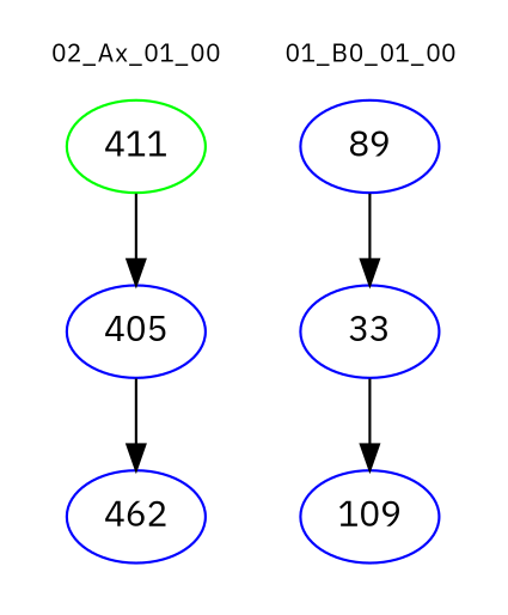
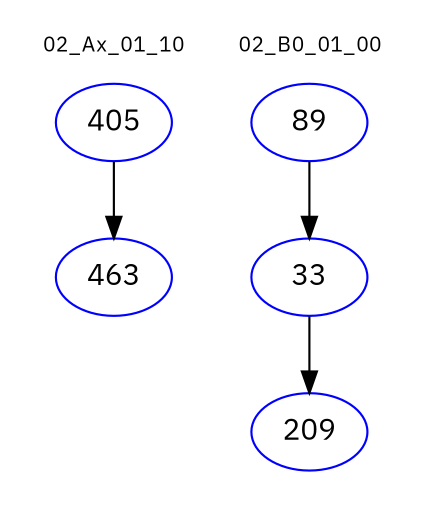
  digraph {
    fontname="IBM Plex Sans"
    node [color=blue fontname="IBM Plex Sans"]
    edge [color=black fontname="IBM Plex Sans"]
-   n1 [color=green label=411]
    n2 [label=405]
-   n3 [label=462]
+   n3 [label=463]
    n4 [label=89]
    n5 [label=33]
-   n6 [label=109]
+   n6 [label=209]
    subgraph cluster_1 {
      color=white
      fontsize=10
-     label="02_Ax_01_00"
-     n1
+     label="02_Ax_01_10"
      n2
      n3
    }
    subgraph cluster_2 {
      color=white
      fontsize=10
-     label="01_B0_01_00"
+     label="02_B0_01_00"
      n4
      n5
      n6
    }
-   n1 -> n2
    n2 -> n3
    n4 -> n5
    n5 -> n6
  }
